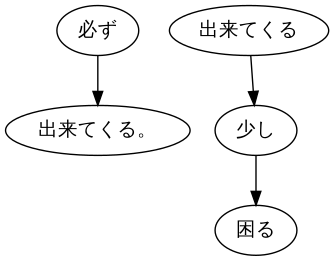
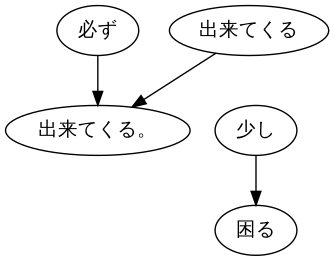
  digraph {
    fontname=Roboto
    node [fontname=Roboto]
    edge [fontname=Roboto]
    n1 [label="必ず"]
    n2 [label="出来てくる。"]
    n3 [label="出来てくる"]
    n4 [label="少し"]
    n5 [label="困る"]
    n1 -> n2
-   n3 -> n4
+   n3 -> n2
    n4 -> n5
  }
